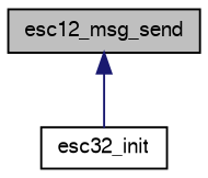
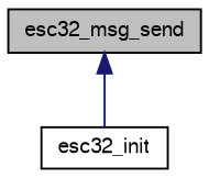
  digraph {
    rankdir=TB
    node [color=black fontname=FreeSans fontsize=10 shape=record style=filled]
-   n1 [fillcolor=grey75 fontcolor=black height=0.2 label=esc12_msg_send width=0.4]
+   n1 [fillcolor=grey75 fontcolor=black height=0.2 label=esc32_msg_send width=0.4]
    n2 [fillcolor=white height=0.2 label=esc32_init width=0.4]
    n1 -> n2 [color=midnightblue dir=back fontname=FreeSans fontsize=10 labelfontname=FreeSans labelfontsize=10 style=solid]
  }
